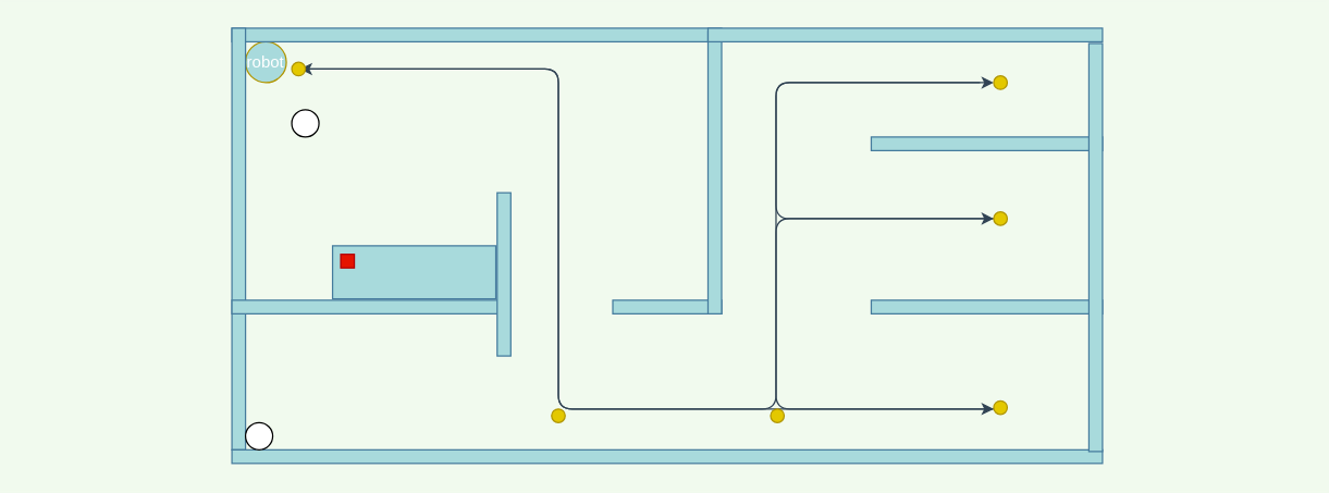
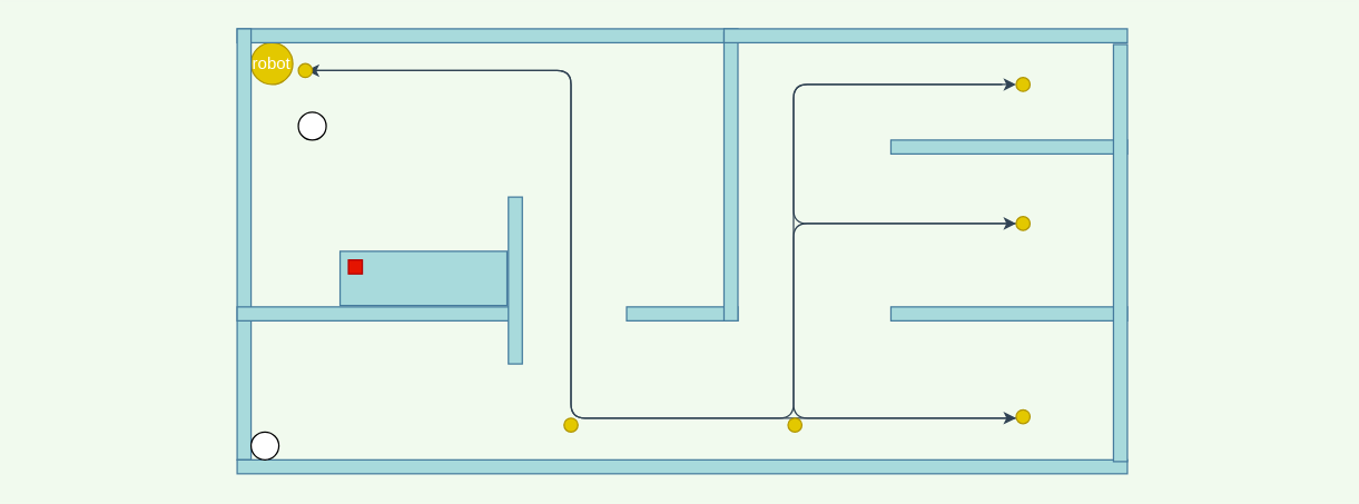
  <mxCell id="0" />
  <mxCell id="1" parent="0" />
- <mxCell id="2" value="robot" style="ellipse;whiteSpace=wrap;html=1;aspect=fixed;fillColor=#a8dadc;strokeColor=#B09500;fontColor=#ffffff;" parent="1" vertex="1"><mxGeometry x="180" y="30" width="30" height="30" as="geometry" /></mxCell>
+ <mxCell id="2" value="robot" style="ellipse;whiteSpace=wrap;html=1;aspect=fixed;fillColor=#e3c800;strokeColor=#B09500;fontColor=#ffffff;" parent="1" vertex="1"><mxGeometry x="180" y="30" width="30" height="30" as="geometry" /></mxCell>
  <mxCell id="3" value="" style="rounded=0;whiteSpace=wrap;html=1;fillColor=#A8DADC;strokeColor=#457B9D;" parent="1" vertex="1"><mxGeometry x="170" y="20" width="360" height="10" as="geometry" /></mxCell>
  <mxCell id="4" value="" style="rounded=0;whiteSpace=wrap;html=1;fillColor=#A8DADC;strokeColor=#457B9D;rotation=90;" parent="1" vertex="1"><mxGeometry x="20" y="170" width="310" height="10" as="geometry" /></mxCell>
  <mxCell id="5" value="" style="rounded=0;whiteSpace=wrap;html=1;fillColor=#A8DADC;strokeColor=#457B9D;" parent="1" vertex="1"><mxGeometry x="170" y="220" width="200" height="10" as="geometry" /></mxCell>
  <mxCell id="6" value="" style="rounded=0;whiteSpace=wrap;html=1;fillColor=#A8DADC;strokeColor=#457B9D;" parent="1" vertex="1"><mxGeometry x="170" y="330" width="640" height="10" as="geometry" /></mxCell>
  <mxCell id="7" value="" style="rounded=0;whiteSpace=wrap;html=1;fillColor=#A8DADC;strokeColor=#457B9D;" parent="1" vertex="1"><mxGeometry x="450" y="220" width="80" height="10" as="geometry" /></mxCell>
  <mxCell id="8" value="" style="rounded=0;whiteSpace=wrap;html=1;fillColor=#A8DADC;strokeColor=#457B9D;rotation=-90;" parent="1" vertex="1"><mxGeometry x="421.25" y="121.25" width="207.5" height="10" as="geometry" /></mxCell>
  <mxCell id="9" value="" style="rounded=0;whiteSpace=wrap;html=1;fillColor=#A8DADC;strokeColor=#457B9D;rotation=-90;" parent="1" vertex="1"><mxGeometry x="310" y="196" width="120" height="10" as="geometry" /></mxCell>
  <mxCell id="10" value="" style="rounded=0;whiteSpace=wrap;html=1;fillColor=#A8DADC;strokeColor=#457B9D;rotation=0;" parent="1" vertex="1"><mxGeometry x="640" y="220" width="170" height="10" as="geometry" /></mxCell>
  <mxCell id="11" value="" style="rounded=0;whiteSpace=wrap;html=1;fillColor=#A8DADC;strokeColor=#457B9D;rotation=0;" parent="1" vertex="1"><mxGeometry x="640" y="100" width="170" height="10" as="geometry" /></mxCell>
  <mxCell id="12" value="" style="rounded=0;whiteSpace=wrap;html=1;fillColor=#A8DADC;strokeColor=#457B9D;rotation=0;" parent="1" vertex="1"><mxGeometry x="520" y="20" width="290" height="10" as="geometry" /></mxCell>
  <mxCell id="13" value="" style="rounded=0;whiteSpace=wrap;html=1;fillColor=#A8DADC;strokeColor=#457B9D;rotation=90;" parent="1" vertex="1"><mxGeometry x="655" y="176.25" width="300" height="10" as="geometry" /></mxCell>
  <mxCell id="14" value="" style="rounded=0;whiteSpace=wrap;html=1;strokeColor=#457B9D;fillColor=#A8DADC;" parent="1" vertex="1"><mxGeometry x="244" y="180" width="120" height="39" as="geometry" /></mxCell>
  <mxCell id="15" value="" style="rounded=0;whiteSpace=wrap;html=1;strokeColor=#B20000;fillColor=#e51400;fontColor=#ffffff;" parent="1" vertex="1"><mxGeometry x="250" y="186.25" width="10" height="10" as="geometry" /></mxCell>
  <mxCell id="16" value="" style="endArrow=classic;html=1;fillColor=#647687;strokeColor=#314354;" parent="1" edge="1"><mxGeometry width="50" height="50" relative="1" as="geometry"><mxPoint x="220" y="50" as="sourcePoint" /><mxPoint x="730" y="300" as="targetPoint" /><Array as="points"><mxPoint x="410" y="50" /><mxPoint x="410" y="300" /></Array></mxGeometry></mxCell>
  <mxCell id="17" value="" style="endArrow=classic;html=1;fillColor=#647687;strokeColor=#314354;" parent="1" edge="1"><mxGeometry width="50" height="50" relative="1" as="geometry"><mxPoint x="730" y="300" as="sourcePoint" /><mxPoint x="730" y="160" as="targetPoint" /><Array as="points"><mxPoint x="570" y="300" /><mxPoint x="570" y="160" /></Array></mxGeometry></mxCell>
  <mxCell id="18" value="" style="endArrow=classic;html=1;fillColor=#647687;strokeColor=#314354;" parent="1" edge="1"><mxGeometry width="50" height="50" relative="1" as="geometry"><mxPoint x="730" y="160" as="sourcePoint" /><mxPoint x="730" y="60" as="targetPoint" /><Array as="points"><mxPoint x="570" y="160" /><mxPoint x="570" y="60" /></Array></mxGeometry></mxCell>
  <mxCell id="19" value="" style="endArrow=classic;html=1;fillColor=#647687;strokeColor=#314354;" parent="1" edge="1"><mxGeometry width="50" height="50" relative="1" as="geometry"><mxPoint x="720" y="60" as="sourcePoint" /><mxPoint x="220" y="50" as="targetPoint" /><Array as="points"><mxPoint x="570" y="60" /><mxPoint x="570" y="300" /><mxPoint x="410" y="300" /><mxPoint x="410" y="50" /></Array></mxGeometry></mxCell>
  <mxCell id="20" value="" style="ellipse;whiteSpace=wrap;html=1;aspect=fixed;fillColor=#e3c800;strokeColor=#B09500;fontColor=#ffffff;" parent="1" vertex="1"><mxGeometry x="214" y="45" width="10" height="10" as="geometry" /></mxCell>
  <mxCell id="21" value="" style="ellipse;whiteSpace=wrap;html=1;aspect=fixed;fillColor=#e3c800;strokeColor=#B09500;fontColor=#ffffff;" parent="1" vertex="1"><mxGeometry x="405" y="300" width="10" height="10" as="geometry" /></mxCell>
  <mxCell id="22" value="" style="ellipse;whiteSpace=wrap;html=1;aspect=fixed;fillColor=#e3c800;strokeColor=#B09500;fontColor=#ffffff;" parent="1" vertex="1"><mxGeometry x="566" y="300" width="10" height="10" as="geometry" /></mxCell>
  <mxCell id="23" value="" style="ellipse;whiteSpace=wrap;html=1;aspect=fixed;fillColor=#e3c800;strokeColor=#B09500;fontColor=#ffffff;" parent="1" vertex="1"><mxGeometry x="730" y="294" width="10" height="10" as="geometry" /></mxCell>
  <mxCell id="24" value="" style="ellipse;whiteSpace=wrap;html=1;aspect=fixed;fillColor=#e3c800;strokeColor=#B09500;fontColor=#ffffff;" parent="1" vertex="1"><mxGeometry x="730" y="155" width="10" height="10" as="geometry" /></mxCell>
  <mxCell id="25" value="" style="ellipse;whiteSpace=wrap;html=1;aspect=fixed;fillColor=#e3c800;strokeColor=#B09500;fontColor=#ffffff;" parent="1" vertex="1"><mxGeometry x="730" y="55" width="10" height="10" as="geometry" /></mxCell>
  <mxCell id="26" value="" style="ellipse;whiteSpace=wrap;html=1;aspect=fixed;" parent="1" vertex="1"><mxGeometry x="214" y="80" width="20" height="20" as="geometry" /></mxCell>
  <mxCell id="27" value="" style="ellipse;whiteSpace=wrap;html=1;aspect=fixed;" parent="1" vertex="1"><mxGeometry x="180" y="310" width="20" height="20" as="geometry" /></mxCell>
